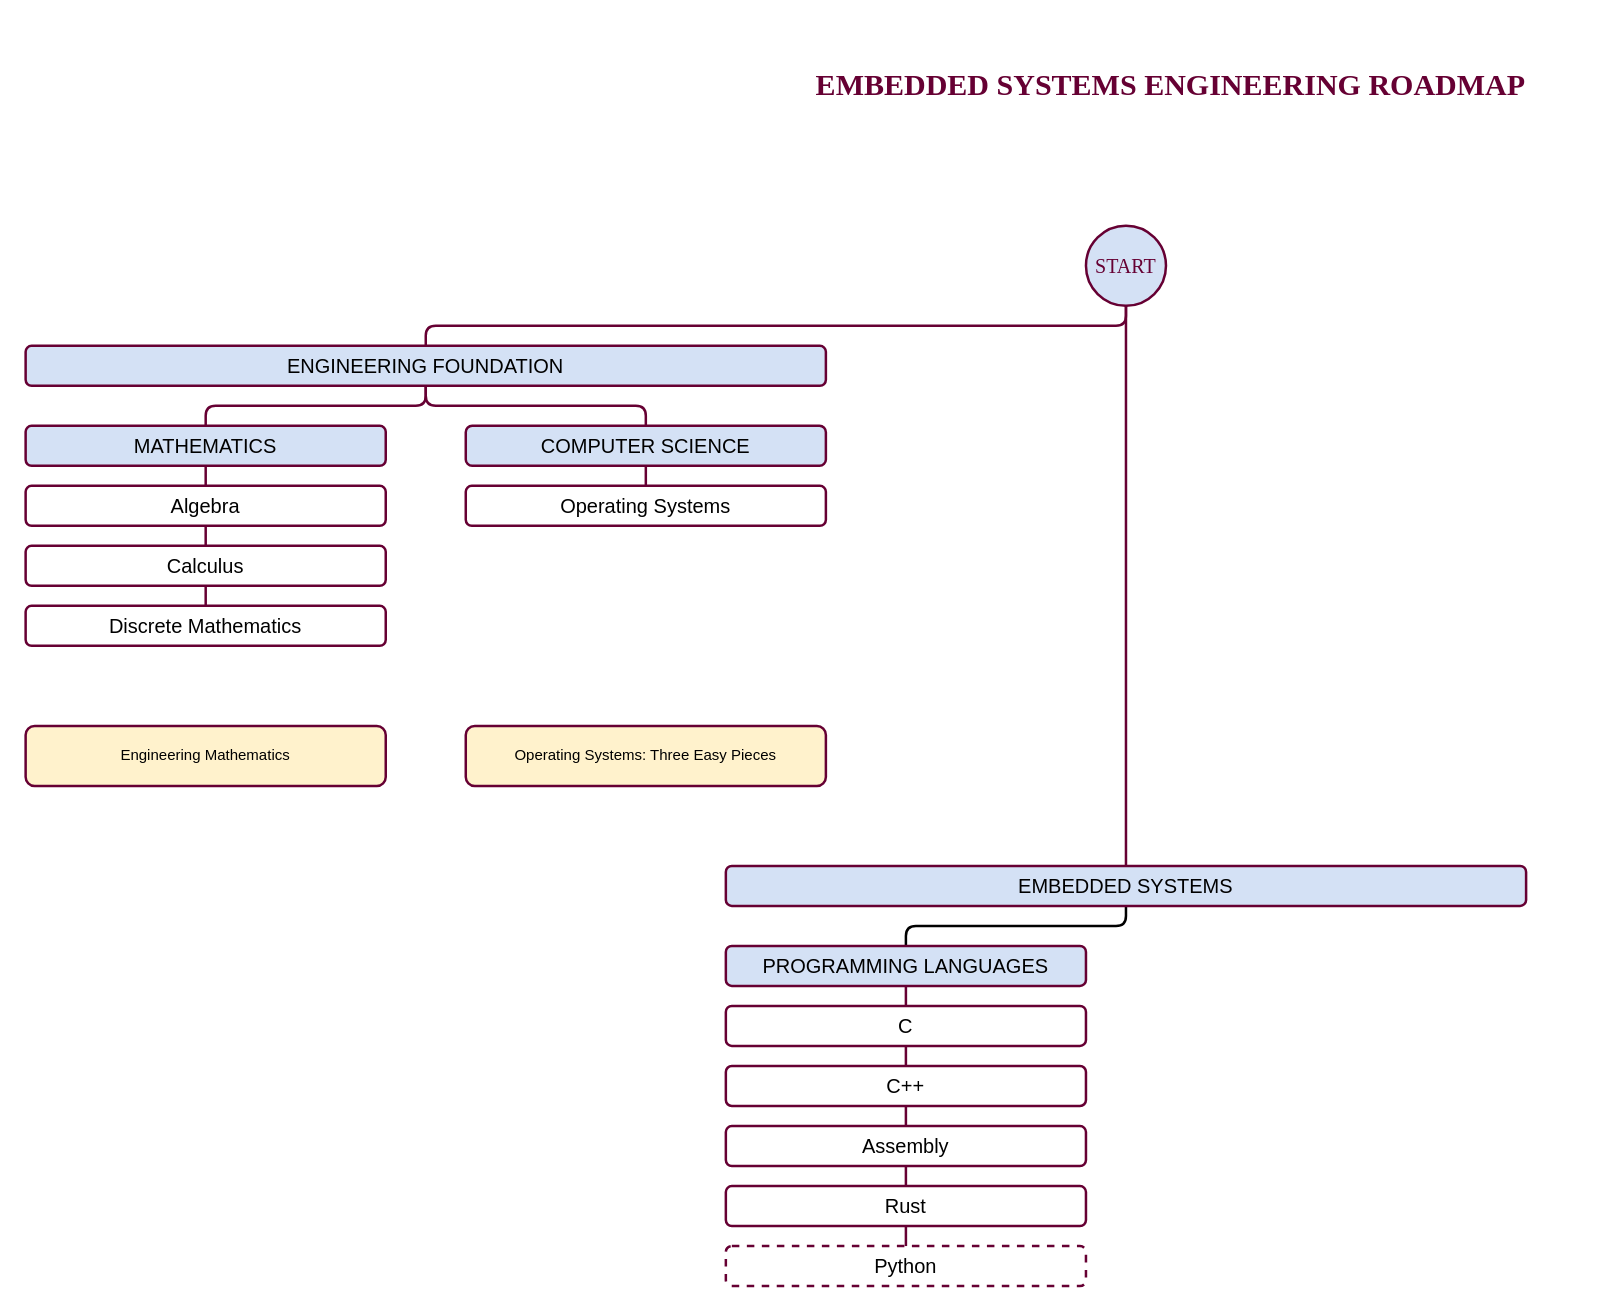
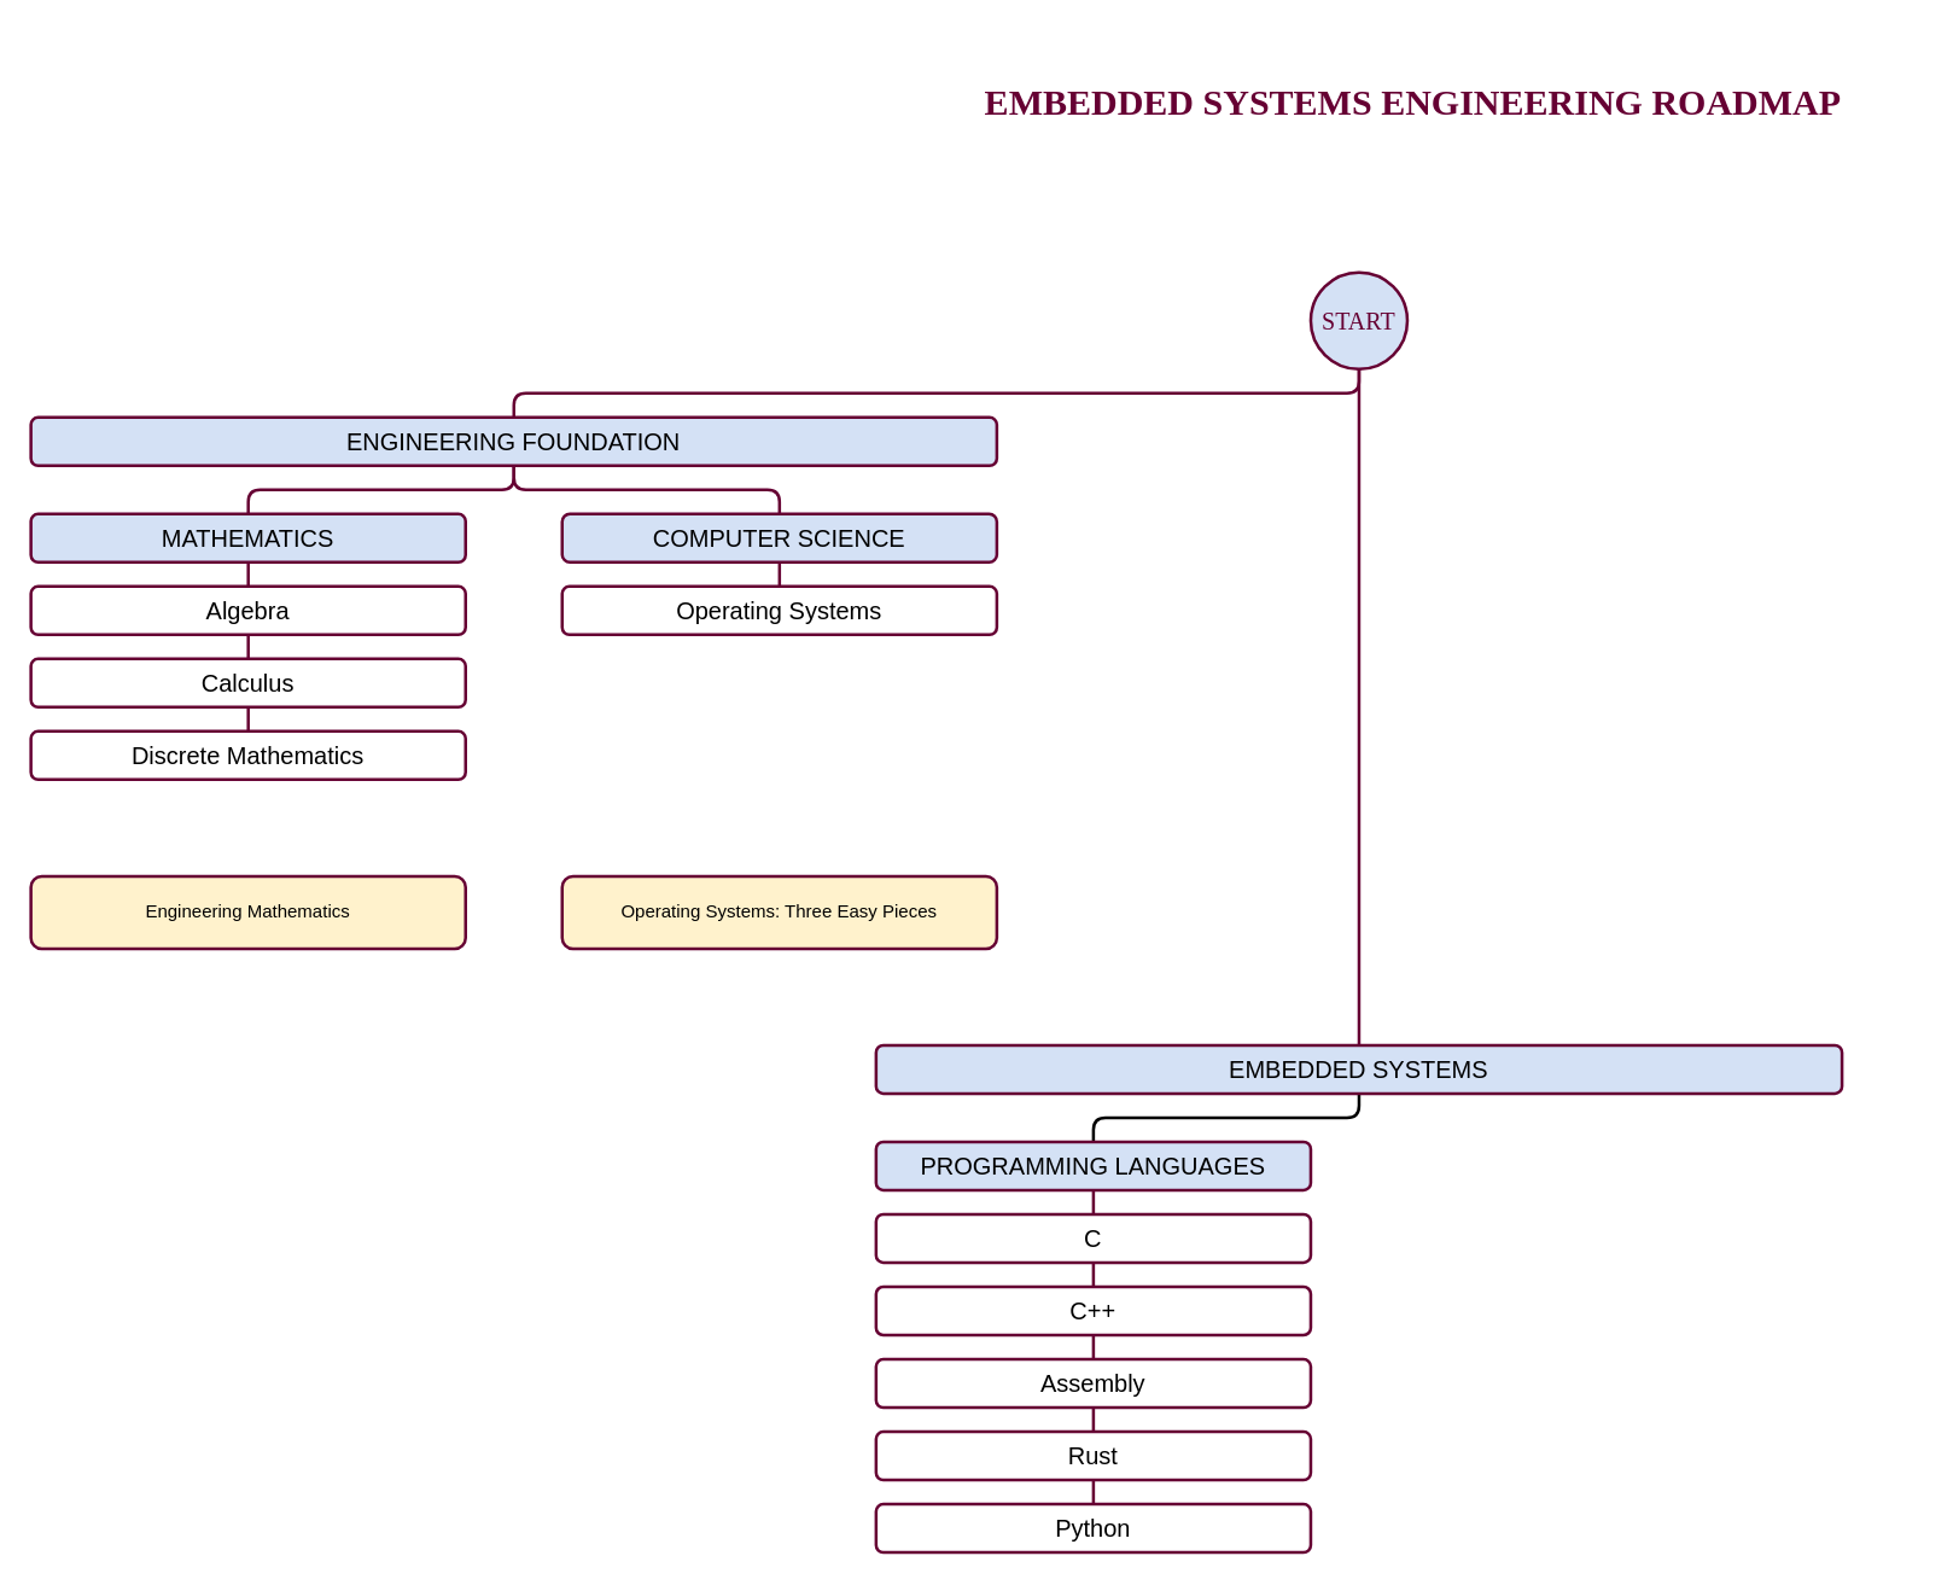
  <mxCell id="0" />
  <mxCell id="1" parent="0" />
  <mxCell id="2" value="&lt;h1&gt;&lt;font color=&quot;#660033&quot;&gt;EMBEDDED SYSTEMS ENGINEERING ROADMAP&lt;/font&gt;&lt;/h1&gt;" style="text;html=1;strokeColor=none;fillColor=none;spacing=8;spacingTop=0;whiteSpace=wrap;overflow=hidden;rounded=0;fontColor=#99004D;verticalAlign=middle;align=center;fontFamily=Verdana;" vertex="1" parent="1"><mxGeometry x="596" y="20" width="680" height="96" as="geometry" /></mxCell>
  <mxCell id="3" style="edgeStyle=elbowEdgeStyle;orthogonalLoop=1;jettySize=auto;html=1;exitX=0.5;exitY=1;exitDx=0;exitDy=0;entryX=0.5;entryY=0;entryDx=0;entryDy=0;arcSize=16;strokeColor=#660033;endArrow=none;endFill=0;strokeWidth=2;jumpSize=6;comic=0;flowAnimation=0;bendable=0;rounded=1;elbow=vertical;" edge="1" parent="1" source="4" target="5"><mxGeometry relative="1" as="geometry" /></mxCell>
  <mxCell id="4" value="&lt;font style=&quot;font-size: 16px;&quot; face=&quot;Verdana&quot;&gt;START&lt;/font&gt;" style="ellipse;whiteSpace=wrap;html=1;aspect=fixed;fillColor=#D4E1F5;strokeColor=#660033;fontColor=#660033;strokeWidth=2;" vertex="1" parent="1"><mxGeometry x="868" y="180" width="64" height="64" as="geometry" /></mxCell>
  <mxCell id="5" value="&lt;font style=&quot;font-size: 16px;&quot;&gt;ENGINEERING FOUNDATION&lt;/font&gt;" style="rounded=1;whiteSpace=wrap;html=1;fillColor=#D4E1F5;strokeColor=#660033;spacing=8;strokeWidth=2;" vertex="1" parent="1"><mxGeometry x="20" y="276" width="640" height="32" as="geometry" /></mxCell>
  <mxCell id="6" style="edgeStyle=elbowEdgeStyle;rounded=1;orthogonalLoop=1;jettySize=auto;html=1;exitX=0.5;exitY=1;exitDx=0;exitDy=0;entryX=0.5;entryY=0;entryDx=0;entryDy=0;strokeWidth=2;endArrow=none;endFill=0;elbow=vertical;arcSize=16;" edge="1" parent="1" source="7" target="23"><mxGeometry relative="1" as="geometry" /></mxCell>
  <mxCell id="7" value="&lt;font style=&quot;font-size: 16px;&quot;&gt;EMBEDDED SYSTEMS&lt;/font&gt;" style="rounded=1;whiteSpace=wrap;html=1;fillColor=#D4E1F5;strokeColor=#660033;spacing=8;strokeWidth=2;" vertex="1" parent="1"><mxGeometry x="580" y="692" width="640" height="32" as="geometry" /></mxCell>
  <mxCell id="8" style="edgeStyle=orthogonalEdgeStyle;rounded=1;orthogonalLoop=1;jettySize=auto;html=1;exitX=0.5;exitY=1;exitDx=0;exitDy=0;entryX=0.5;entryY=0;entryDx=0;entryDy=0;arcSize=16;strokeColor=#660033;endArrow=none;endFill=0;strokeWidth=2;jumpSize=6;" edge="1" parent="1" source="4" target="7"><mxGeometry relative="1" as="geometry"><mxPoint x="748" y="444" as="sourcePoint" /><mxPoint x="172" y="508" as="targetPoint" /></mxGeometry></mxCell>
  <mxCell id="9" style="edgeStyle=orthogonalEdgeStyle;rounded=0;orthogonalLoop=1;jettySize=auto;html=1;exitX=0.5;exitY=1;exitDx=0;exitDy=0;entryX=0.5;entryY=0;entryDx=0;entryDy=0;endArrow=none;endFill=0;strokeWidth=2;strokeColor=#660033;" edge="1" parent="1" source="10" target="17"><mxGeometry relative="1" as="geometry" /></mxCell>
  <mxCell id="10" value="&lt;span style=&quot;font-size: 16px;&quot;&gt;MATHEMATICS&lt;/span&gt;" style="rounded=1;whiteSpace=wrap;html=1;fillColor=#D4E1F5;strokeColor=#660033;spacing=8;strokeWidth=2;" vertex="1" parent="1"><mxGeometry x="20" y="340" width="288" height="32" as="geometry" /></mxCell>
  <mxCell id="11" style="edgeStyle=elbowEdgeStyle;rounded=1;orthogonalLoop=1;jettySize=auto;html=1;exitX=0.5;exitY=1;exitDx=0;exitDy=0;arcSize=16;strokeColor=#660033;endArrow=none;endFill=0;strokeWidth=2;entryX=0.5;entryY=0;entryDx=0;entryDy=0;jumpSize=6;elbow=vertical;" edge="1" parent="1" source="5" target="10"><mxGeometry relative="1" as="geometry"><mxPoint x="660" y="476" as="sourcePoint" /><mxPoint x="436" y="356" as="targetPoint" /></mxGeometry></mxCell>
  <mxCell id="12" value="Engineering Mathematics" style="rounded=1;whiteSpace=wrap;html=1;fillColor=#fff2cc;strokeColor=#660033;spacing=8;strokeWidth=2;rotation=0;" vertex="1" parent="1"><mxGeometry x="20" y="580" width="288" height="48" as="geometry" /></mxCell>
  <mxCell id="13" value="&lt;span style=&quot;font-size: 16px;&quot;&gt;COMPUTER SCIENCE&lt;/span&gt;" style="rounded=1;whiteSpace=wrap;html=1;fillColor=#D4E1F5;strokeColor=#660033;spacing=8;strokeWidth=2;arcSize=16;" vertex="1" parent="1"><mxGeometry x="372" y="340" width="288" height="32" as="geometry" /></mxCell>
  <mxCell id="14" style="edgeStyle=elbowEdgeStyle;rounded=1;orthogonalLoop=1;jettySize=auto;html=1;exitX=0.5;exitY=1;exitDx=0;exitDy=0;arcSize=16;strokeColor=#660033;endArrow=none;endFill=0;strokeWidth=2;entryX=0.5;entryY=0;entryDx=0;entryDy=0;jumpSize=6;elbow=vertical;" edge="1" parent="1" source="5" target="13"><mxGeometry relative="1" as="geometry"><mxPoint x="332" y="348" as="sourcePoint" /><mxPoint x="172" y="412" as="targetPoint" /></mxGeometry></mxCell>
  <mxCell id="15" value="Operating Systems: Three Easy Pieces" style="rounded=1;whiteSpace=wrap;html=1;fillColor=#fff2cc;strokeColor=#660033;spacing=8;strokeWidth=2;" vertex="1" parent="1"><mxGeometry x="372" y="580" width="288" height="48" as="geometry" /></mxCell>
  <mxCell id="16" style="edgeStyle=orthogonalEdgeStyle;rounded=0;orthogonalLoop=1;jettySize=auto;html=1;exitX=0.5;exitY=1;exitDx=0;exitDy=0;strokeWidth=2;endArrow=none;endFill=0;strokeColor=#660033;" edge="1" parent="1" source="17" target="18"><mxGeometry relative="1" as="geometry" /></mxCell>
  <mxCell id="17" value="&lt;span style=&quot;font-size: 16px;&quot;&gt;Algebra&lt;/span&gt;" style="rounded=1;whiteSpace=wrap;html=1;spacing=8;strokeWidth=2;strokeColor=#660033;" vertex="1" parent="1"><mxGeometry x="20" y="388" width="288" height="32" as="geometry" /></mxCell>
  <mxCell id="18" value="&lt;span style=&quot;font-size: 16px;&quot;&gt;Calculus&lt;/span&gt;" style="rounded=1;whiteSpace=wrap;html=1;spacing=8;strokeWidth=2;strokeColor=#660033;" vertex="1" parent="1"><mxGeometry x="20" y="436" width="288" height="32" as="geometry" /></mxCell>
  <mxCell id="19" value="&lt;span style=&quot;font-size: 16px;&quot;&gt;Discrete Mathematics&lt;/span&gt;" style="rounded=1;whiteSpace=wrap;html=1;spacing=8;strokeWidth=2;strokeColor=#660033;" vertex="1" parent="1"><mxGeometry x="20" y="484" width="288" height="32" as="geometry" /></mxCell>
  <mxCell id="20" style="edgeStyle=orthogonalEdgeStyle;rounded=0;orthogonalLoop=1;jettySize=auto;html=1;exitX=0.5;exitY=1;exitDx=0;exitDy=0;strokeWidth=2;endArrow=none;endFill=0;entryX=0.5;entryY=0;entryDx=0;entryDy=0;strokeColor=#660033;" edge="1" parent="1" source="18" target="19"><mxGeometry relative="1" as="geometry"><mxPoint x="460" y="660" as="sourcePoint" /><mxPoint x="164" y="484" as="targetPoint" /></mxGeometry></mxCell>
  <mxCell id="21" value="&lt;span style=&quot;font-size: 16px;&quot;&gt;Operating Systems&lt;/span&gt;" style="rounded=1;whiteSpace=wrap;html=1;spacing=8;strokeWidth=2;strokeColor=#660033;" vertex="1" parent="1"><mxGeometry x="372" y="388" width="288" height="32" as="geometry" /></mxCell>
  <mxCell id="22" style="edgeStyle=orthogonalEdgeStyle;rounded=0;orthogonalLoop=1;jettySize=auto;html=1;exitX=0.5;exitY=1;exitDx=0;exitDy=0;entryX=0.5;entryY=0;entryDx=0;entryDy=0;endArrow=none;endFill=0;strokeWidth=2;strokeColor=#660033;" edge="1" parent="1" source="13" target="21"><mxGeometry relative="1" as="geometry"><mxPoint x="508" y="612" as="sourcePoint" /><mxPoint x="508" y="628" as="targetPoint" /></mxGeometry></mxCell>
  <mxCell id="23" value="&lt;span style=&quot;font-size: 16px;&quot;&gt;PROGRAMMING LANGUAGES&lt;/span&gt;" style="rounded=1;whiteSpace=wrap;html=1;fillColor=#D4E1F5;strokeColor=#660033;spacing=8;strokeWidth=2;" vertex="1" parent="1"><mxGeometry x="580" y="756" width="288" height="32" as="geometry" /></mxCell>
  <mxCell id="24" style="edgeStyle=orthogonalEdgeStyle;rounded=0;orthogonalLoop=1;jettySize=auto;html=1;exitX=0.5;exitY=1;exitDx=0;exitDy=0;entryX=0.5;entryY=0;entryDx=0;entryDy=0;endArrow=none;endFill=0;strokeWidth=2;strokeColor=#660033;" edge="1" parent="1" target="26" source="23"><mxGeometry relative="1" as="geometry"><mxPoint x="724" y="804" as="sourcePoint" /></mxGeometry></mxCell>
  <mxCell id="25" style="edgeStyle=orthogonalEdgeStyle;rounded=0;orthogonalLoop=1;jettySize=auto;html=1;exitX=0.5;exitY=1;exitDx=0;exitDy=0;strokeWidth=2;endArrow=none;endFill=0;strokeColor=#660033;" edge="1" parent="1" source="26" target="27"><mxGeometry relative="1" as="geometry" /></mxCell>
  <mxCell id="26" value="&lt;span style=&quot;font-size: 16px;&quot;&gt;C&lt;/span&gt;" style="rounded=1;whiteSpace=wrap;html=1;spacing=8;strokeWidth=2;strokeColor=#660033;" vertex="1" parent="1"><mxGeometry x="580" y="804" width="288" height="32" as="geometry" /></mxCell>
  <mxCell id="27" value="&lt;span style=&quot;font-size: 16px;&quot;&gt;C++&lt;/span&gt;" style="rounded=1;whiteSpace=wrap;html=1;spacing=8;strokeWidth=2;strokeColor=#660033;" vertex="1" parent="1"><mxGeometry x="580" y="852" width="288" height="32" as="geometry" /></mxCell>
  <mxCell id="28" value="&lt;span style=&quot;font-size: 16px;&quot;&gt;Assembly&lt;/span&gt;" style="rounded=1;whiteSpace=wrap;html=1;spacing=8;strokeWidth=2;strokeColor=#660033;" vertex="1" parent="1"><mxGeometry x="580" y="900" width="288" height="32" as="geometry" /></mxCell>
  <mxCell id="29" style="edgeStyle=orthogonalEdgeStyle;rounded=0;orthogonalLoop=1;jettySize=auto;html=1;exitX=0.5;exitY=1;exitDx=0;exitDy=0;strokeWidth=2;endArrow=none;endFill=0;entryX=0.5;entryY=0;entryDx=0;entryDy=0;strokeColor=#660033;" edge="1" parent="1" source="27" target="28"><mxGeometry relative="1" as="geometry"><mxPoint x="1020" y="1076" as="sourcePoint" /><mxPoint x="724" y="900" as="targetPoint" /></mxGeometry></mxCell>
  <mxCell id="30" value="&lt;span style=&quot;font-size: 16px;&quot;&gt;Rust&lt;/span&gt;" style="rounded=1;whiteSpace=wrap;html=1;spacing=8;strokeWidth=2;strokeColor=#660033;" vertex="1" parent="1"><mxGeometry x="580" y="948" width="288" height="32" as="geometry" /></mxCell>
- <mxCell id="31" value="&lt;span style=&quot;font-size: 16px;&quot;&gt;Python&lt;/span&gt;" style="rounded=1;whiteSpace=wrap;html=1;spacing=8;strokeWidth=2;strokeColor=#660033;dashed=1;" vertex="1" parent="1"><mxGeometry x="580" y="996" width="288" height="32" as="geometry" /></mxCell>
+ <mxCell id="31" value="&lt;span style=&quot;font-size: 16px;&quot;&gt;Python&lt;/span&gt;" style="rounded=1;whiteSpace=wrap;html=1;spacing=8;strokeWidth=2;strokeColor=#660033;" vertex="1" parent="1"><mxGeometry x="580" y="996" width="288" height="32" as="geometry" /></mxCell>
  <mxCell id="32" style="edgeStyle=orthogonalEdgeStyle;rounded=0;orthogonalLoop=1;jettySize=auto;html=1;exitX=0.5;exitY=1;exitDx=0;exitDy=0;entryX=0.5;entryY=0;entryDx=0;entryDy=0;endArrow=none;endFill=0;strokeWidth=2;strokeColor=#660033;" edge="1" parent="1" source="30" target="31"><mxGeometry relative="1" as="geometry"><mxPoint x="891" y="796" as="sourcePoint" /><mxPoint x="891" y="812" as="targetPoint" /></mxGeometry></mxCell>
  <mxCell id="33" style="edgeStyle=orthogonalEdgeStyle;rounded=0;orthogonalLoop=1;jettySize=auto;html=1;exitX=0.5;exitY=1;exitDx=0;exitDy=0;entryX=0.5;entryY=0;entryDx=0;entryDy=0;endArrow=none;endFill=0;strokeWidth=2;strokeColor=#660033;" edge="1" parent="1" source="28" target="30"><mxGeometry relative="1" as="geometry"><mxPoint x="740" y="804" as="sourcePoint" /><mxPoint x="740" y="820" as="targetPoint" /></mxGeometry></mxCell>
